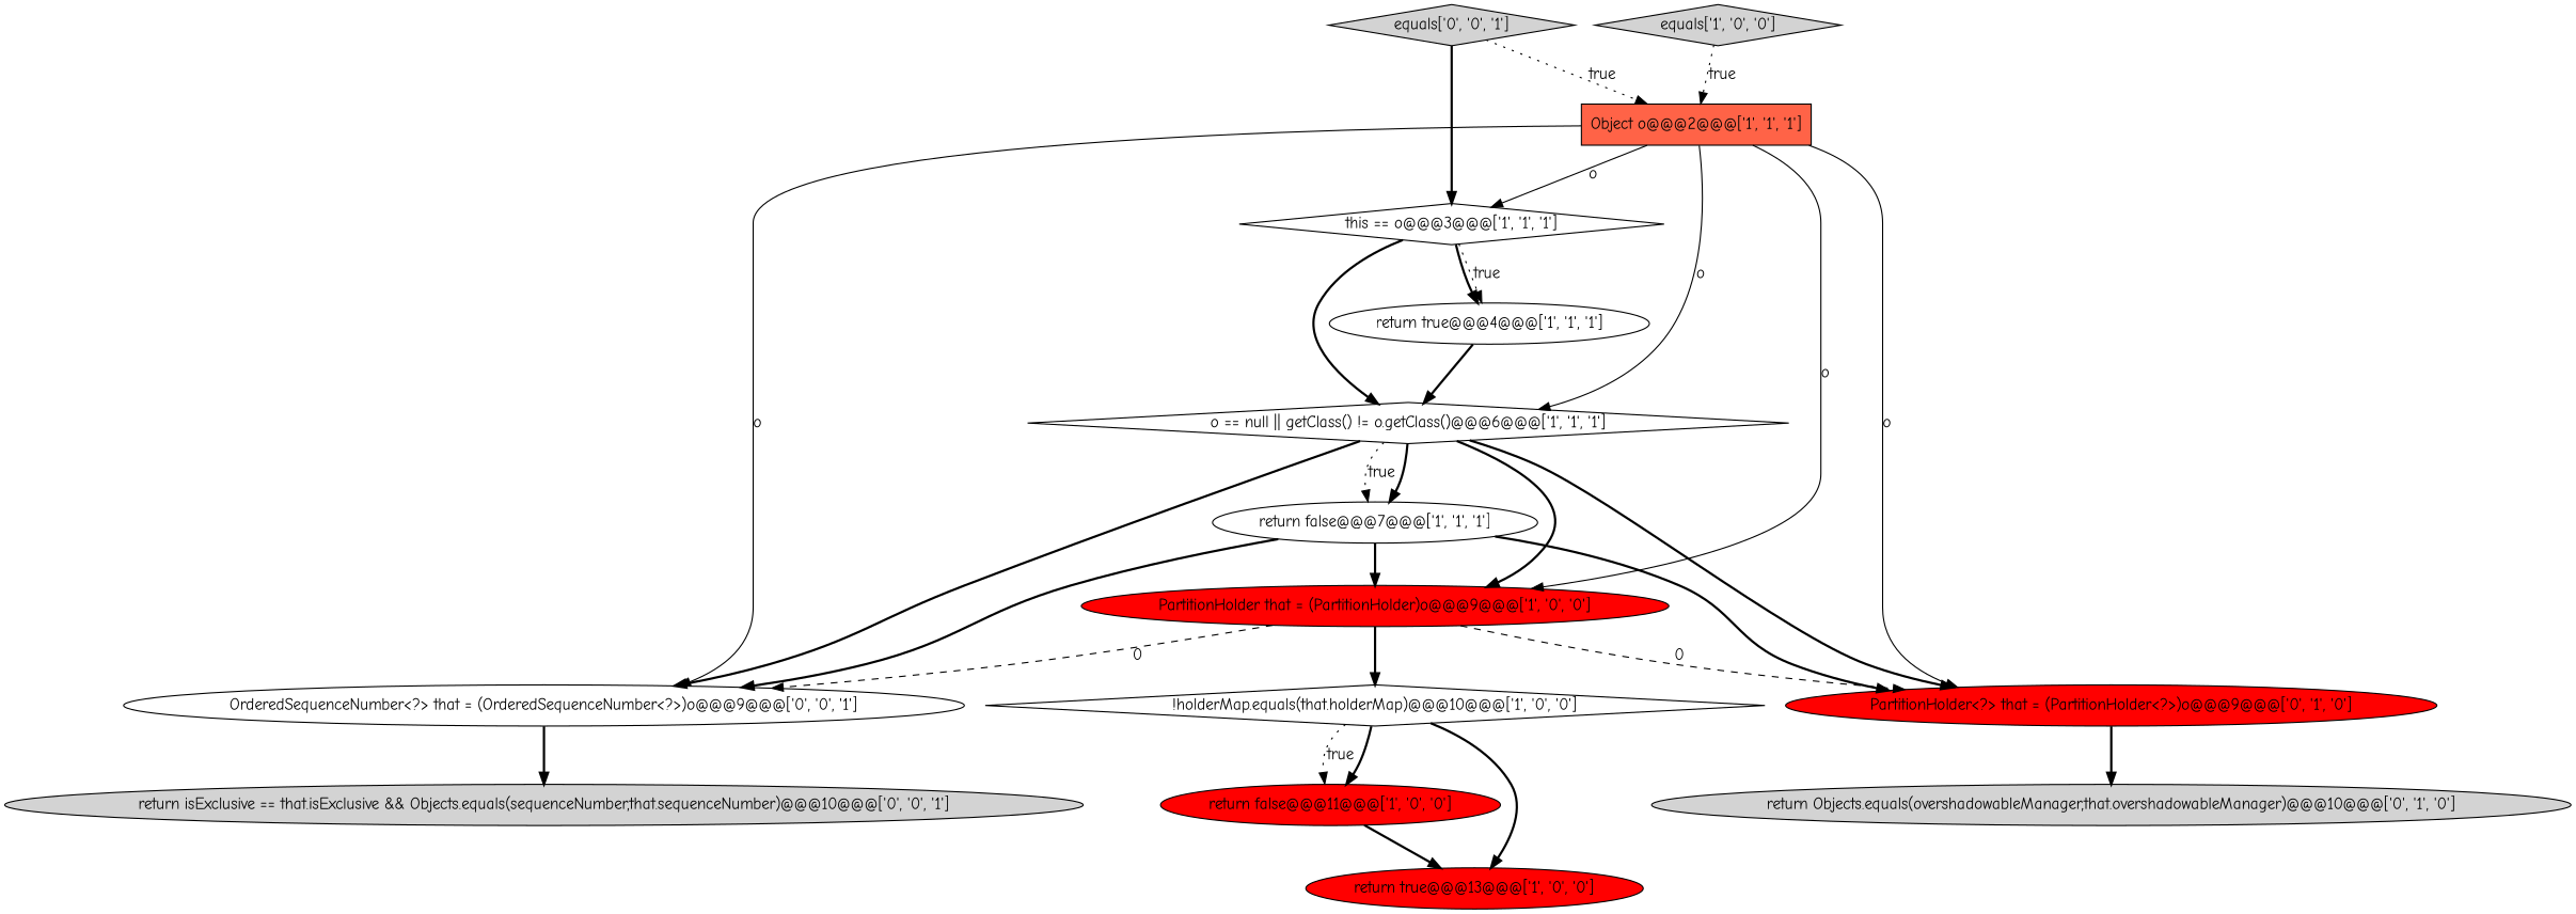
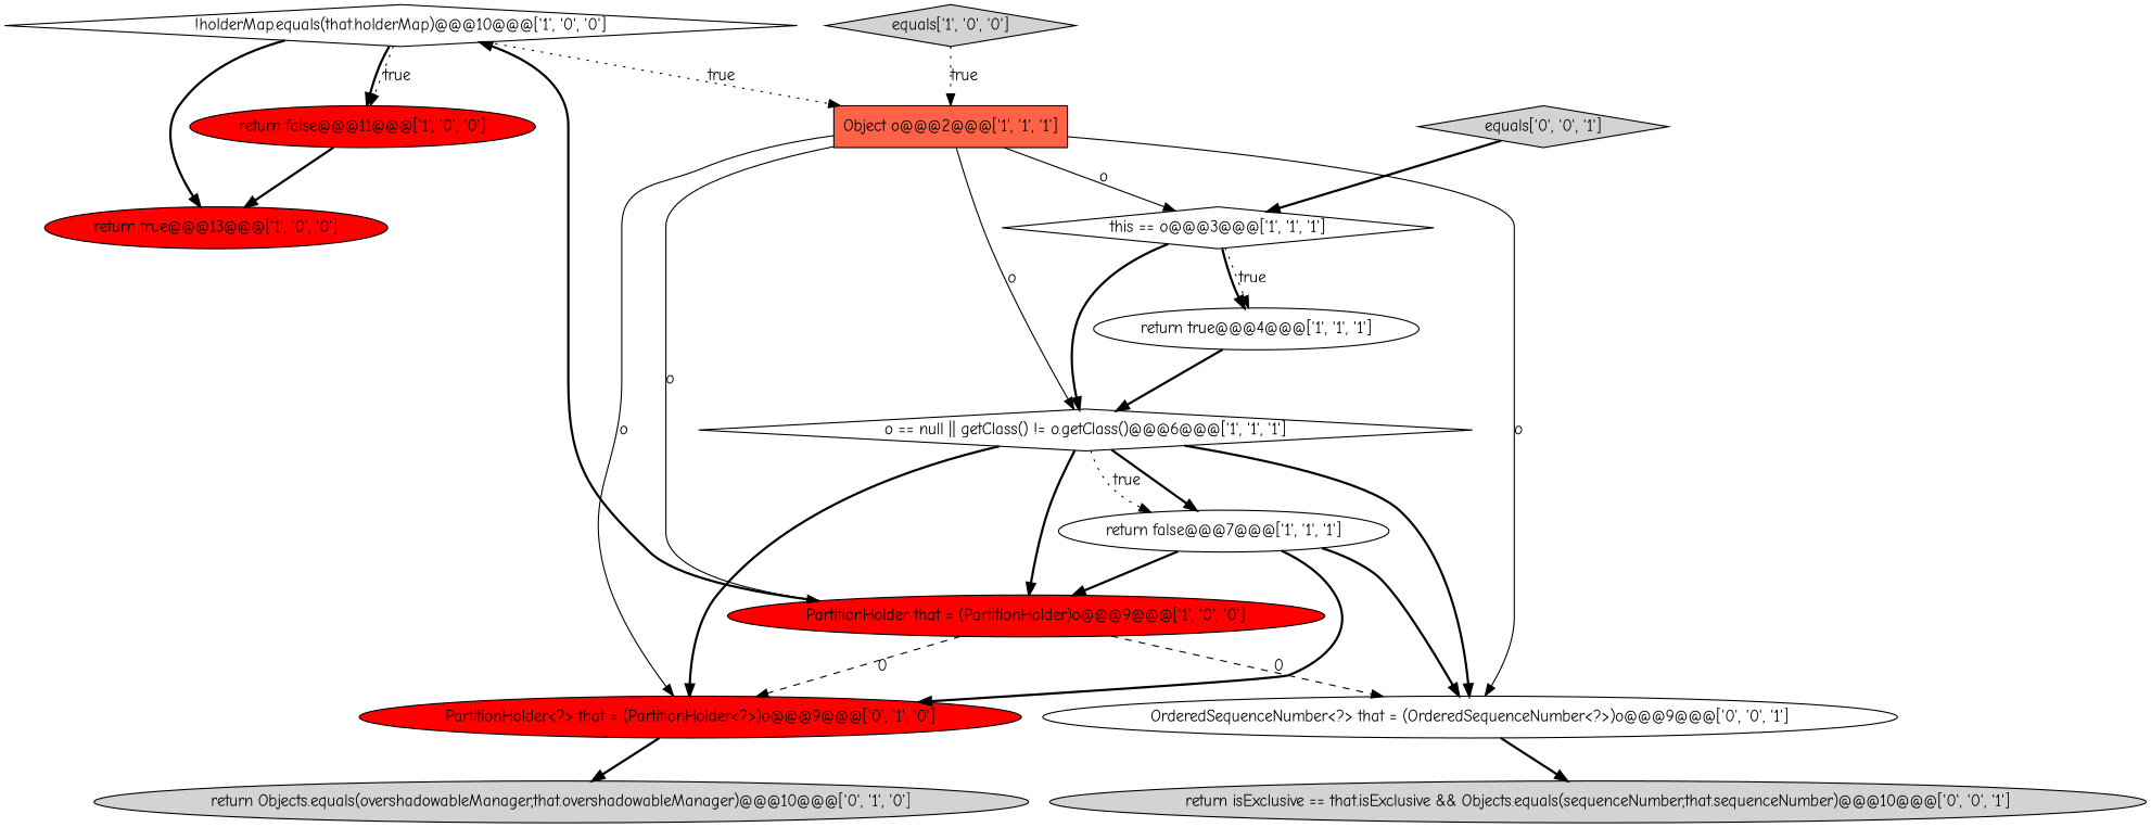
  digraph {
    fontname="Comic Neue"
    node [fillcolor=white fontname="Comic Neue" shape=ellipse style=filled]
    edge [fontname="Comic Neue" style=bold]
    n1 [fillcolor=red label="return true@@@13@@@['1', '0', '0']"]
    n2 [fillcolor=lightgray label="equals['0', '0', '1']" shape=diamond]
    n3 [label="this == o@@@3@@@['1', '1', '1']" shape=diamond]
    n4 [fillcolor=tomato label="Object o@@@2@@@['1', '1', '1']" shape=box]
    n5 [label="return true@@@4@@@['1', '1', '1']"]
    n6 [label="o == null || getClass() != o.getClass()@@@6@@@['1', '1', '1']" shape=diamond]
    n7 [fillcolor=red label="PartitionHolder<?> that = (PartitionHolder<?>)o@@@9@@@['0', '1', '0']"]
    n8 [label="OrderedSequenceNumber<?> that = (OrderedSequenceNumber<?>)o@@@9@@@['0', '0', '1']"]
    n9 [fillcolor=red label="PartitionHolder that = (PartitionHolder)o@@@9@@@['1', '0', '0']"]
    n10 [fillcolor=lightgray label="return Objects.equals(overshadowableManager,that.overshadowableManager)@@@10@@@['0', '1', '0']"]
    n11 [label="return false@@@7@@@['1', '1', '1']"]
    n12 [fillcolor=lightgray label="return isExclusive == that.isExclusive && Objects.equals(sequenceNumber,that.sequenceNumber)@@@10@@@['0', '0', '1']"]
    n13 [label="!holderMap.equals(that.holderMap)@@@10@@@['1', '0', '0']" shape=diamond]
    n14 [fillcolor=red label="return false@@@11@@@['1', '0', '0']"]
    n15 [fillcolor=lightgray label="equals['1', '0', '0']" shape=diamond]
    n2 -> n3
-   n2 -> n4 [label=true style=dotted]
+   n13 -> n4 [label=true style=dotted]
    n3 -> n5
    n3 -> n5 [label=true style=dotted]
    n3 -> n6
    n4 -> n3 [label=o style=solid]
    n4 -> n6 [label=o style=solid]
    n4 -> n7 [label=o style=solid]
    n4 -> n8 [label=o style=solid]
    n4 -> n9 [label=o style=solid]
    n5 -> n6
    n6 -> n7
    n6 -> n8
    n6 -> n9
    n6 -> n11
    n6 -> n11 [label=true style=dotted]
    n7 -> n10
    n8 -> n12
    n9 -> n7 [label=0 style=dashed]
    n9 -> n8 [label=0 style=dashed]
    n9 -> n13
    n11 -> n7
    n11 -> n8
    n11 -> n9
    n13 -> n1
    n13 -> n14
    n13 -> n14 [label=true style=dotted]
    n14 -> n1
    n15 -> n4 [label=true style=dotted]
  }
